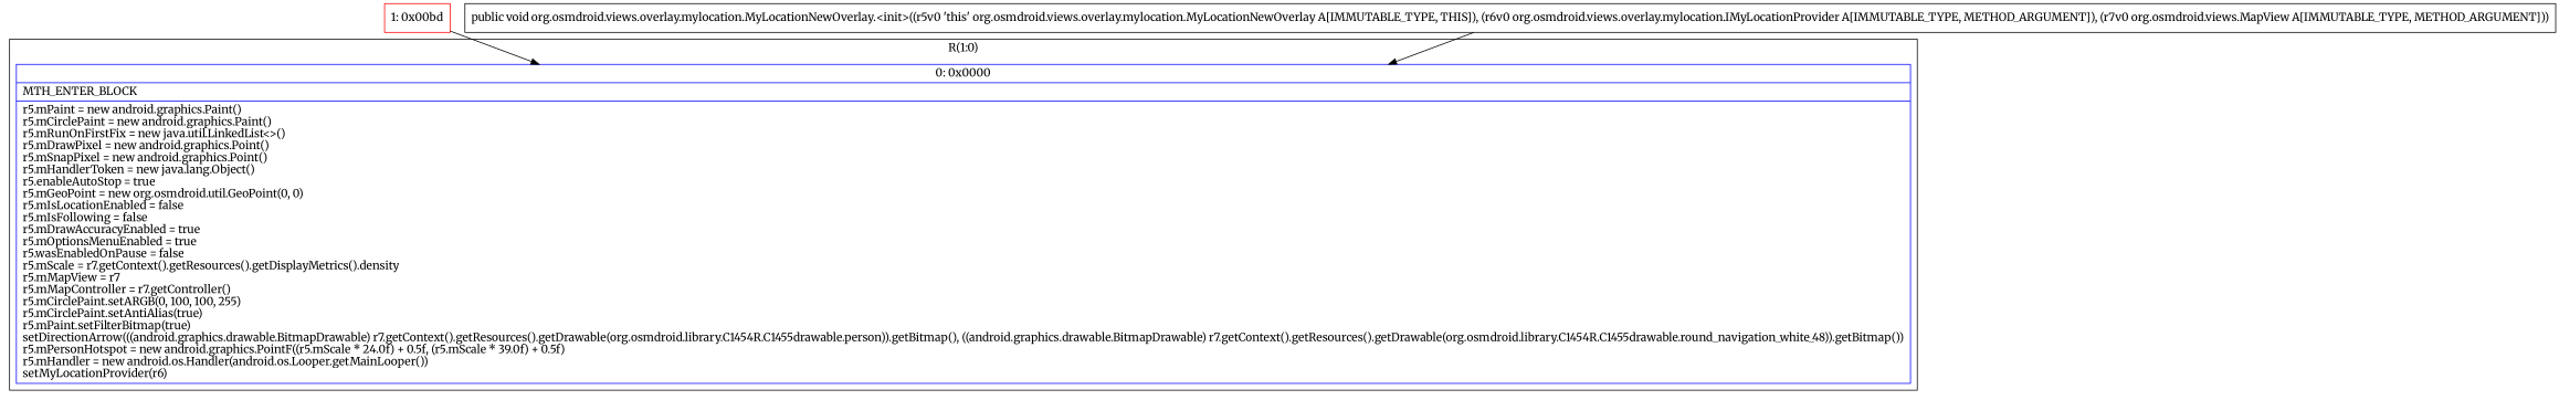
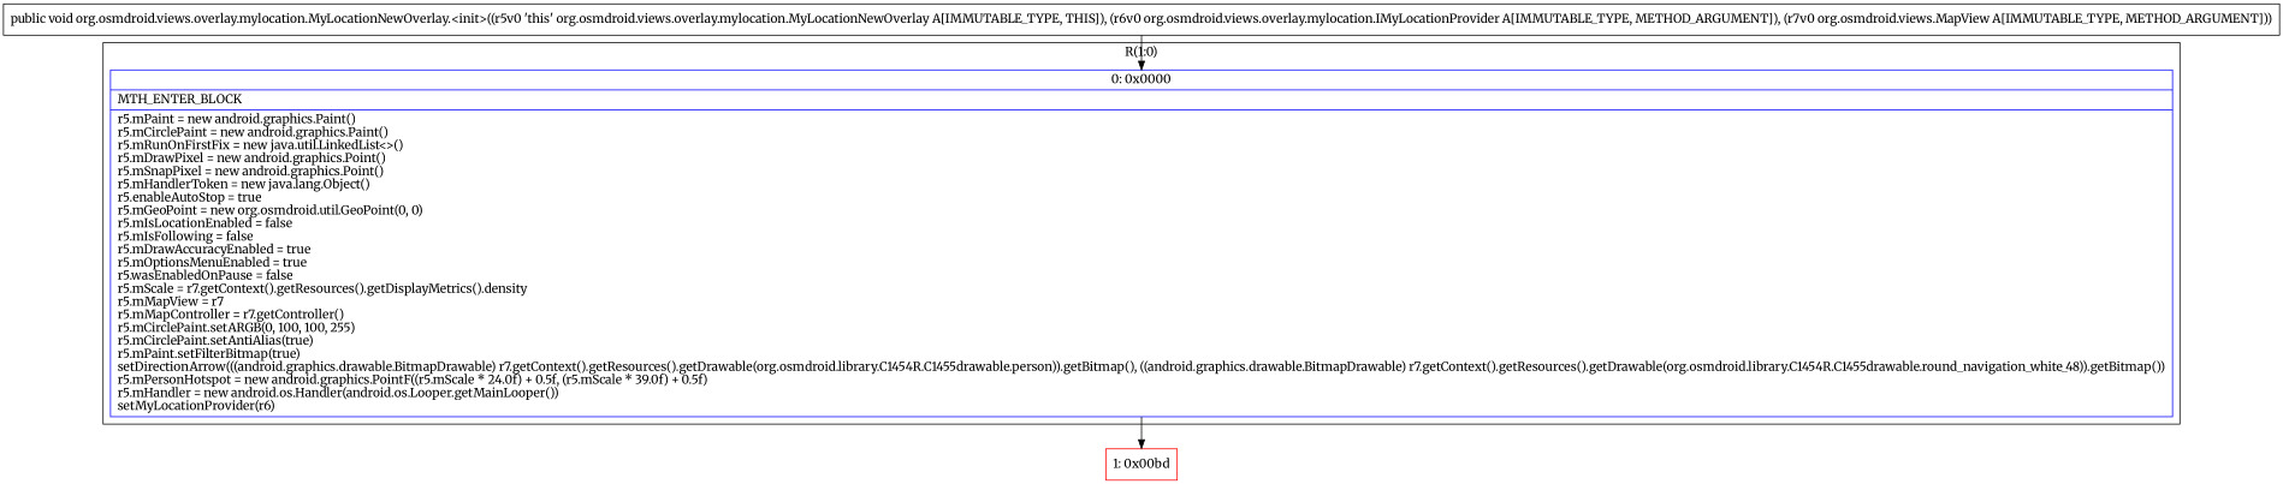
  digraph {
    fontname=Merriweather
    node [shape=record fontname=Merriweather]
    edge [fontname=Merriweather]
    n1 [color=blue label="{0\:\ 0x0000|MTH_ENTER_BLOCK\l|r5.mPaint = new android.graphics.Paint()\lr5.mCirclePaint = new android.graphics.Paint()\lr5.mRunOnFirstFix = new java.util.LinkedList\<\>()\lr5.mDrawPixel = new android.graphics.Point()\lr5.mSnapPixel = new android.graphics.Point()\lr5.mHandlerToken = new java.lang.Object()\lr5.enableAutoStop = true\lr5.mGeoPoint = new org.osmdroid.util.GeoPoint(0, 0)\lr5.mIsLocationEnabled = false\lr5.mIsFollowing = false\lr5.mDrawAccuracyEnabled = true\lr5.mOptionsMenuEnabled = true\lr5.wasEnabledOnPause = false\lr5.mScale = r7.getContext().getResources().getDisplayMetrics().density\lr5.mMapView = r7\lr5.mMapController = r7.getController()\lr5.mCirclePaint.setARGB(0, 100, 100, 255)\lr5.mCirclePaint.setAntiAlias(true)\lr5.mPaint.setFilterBitmap(true)\lsetDirectionArrow(((android.graphics.drawable.BitmapDrawable) r7.getContext().getResources().getDrawable(org.osmdroid.library.C1454R.C1455drawable.person)).getBitmap(), ((android.graphics.drawable.BitmapDrawable) r7.getContext().getResources().getDrawable(org.osmdroid.library.C1454R.C1455drawable.round_navigation_white_48)).getBitmap())\lr5.mPersonHotspot = new android.graphics.PointF((r5.mScale * 24.0f) + 0.5f, (r5.mScale * 39.0f) + 0.5f)\lr5.mHandler = new android.os.Handler(android.os.Looper.getMainLooper())\lsetMyLocationProvider(r6)\l}"]
    n2 [color=red label="{1\:\ 0x00bd}"]
    n3 [label="{public void org.osmdroid.views.overlay.mylocation.MyLocationNewOverlay.\<init\>((r5v0 'this' org.osmdroid.views.overlay.mylocation.MyLocationNewOverlay A[IMMUTABLE_TYPE, THIS]), (r6v0 org.osmdroid.views.overlay.mylocation.IMyLocationProvider A[IMMUTABLE_TYPE, METHOD_ARGUMENT]), (r7v0 org.osmdroid.views.MapView A[IMMUTABLE_TYPE, METHOD_ARGUMENT])) }"]
    subgraph cluster_1 {
      label="R(1:0)"
      n1
    }
-   n2 -> n1
+   n1 -> n2
    n3 -> n1
  }
